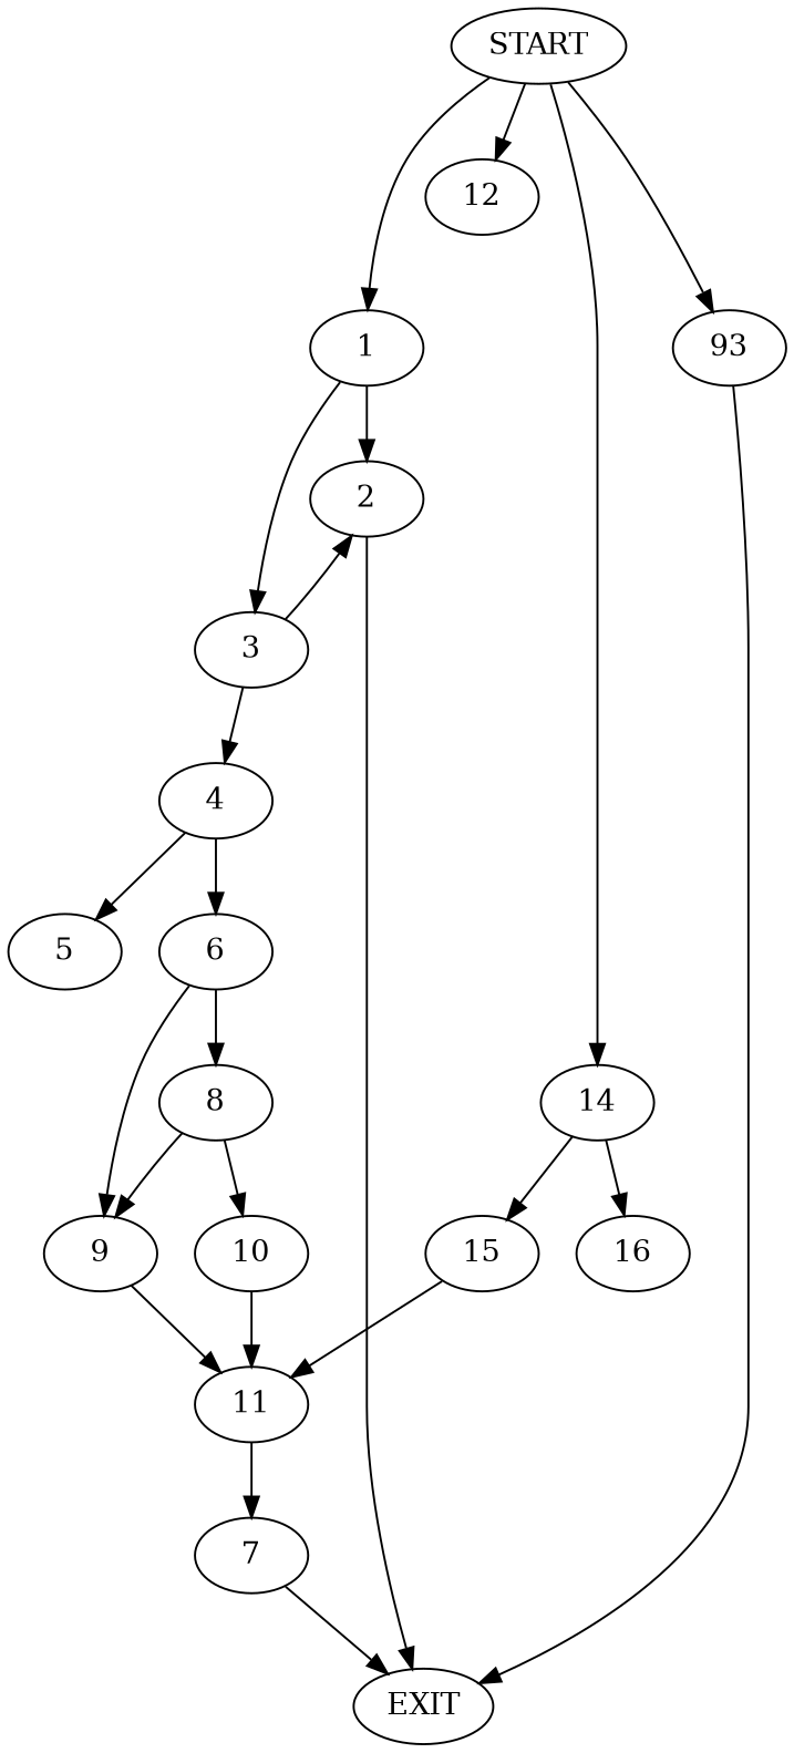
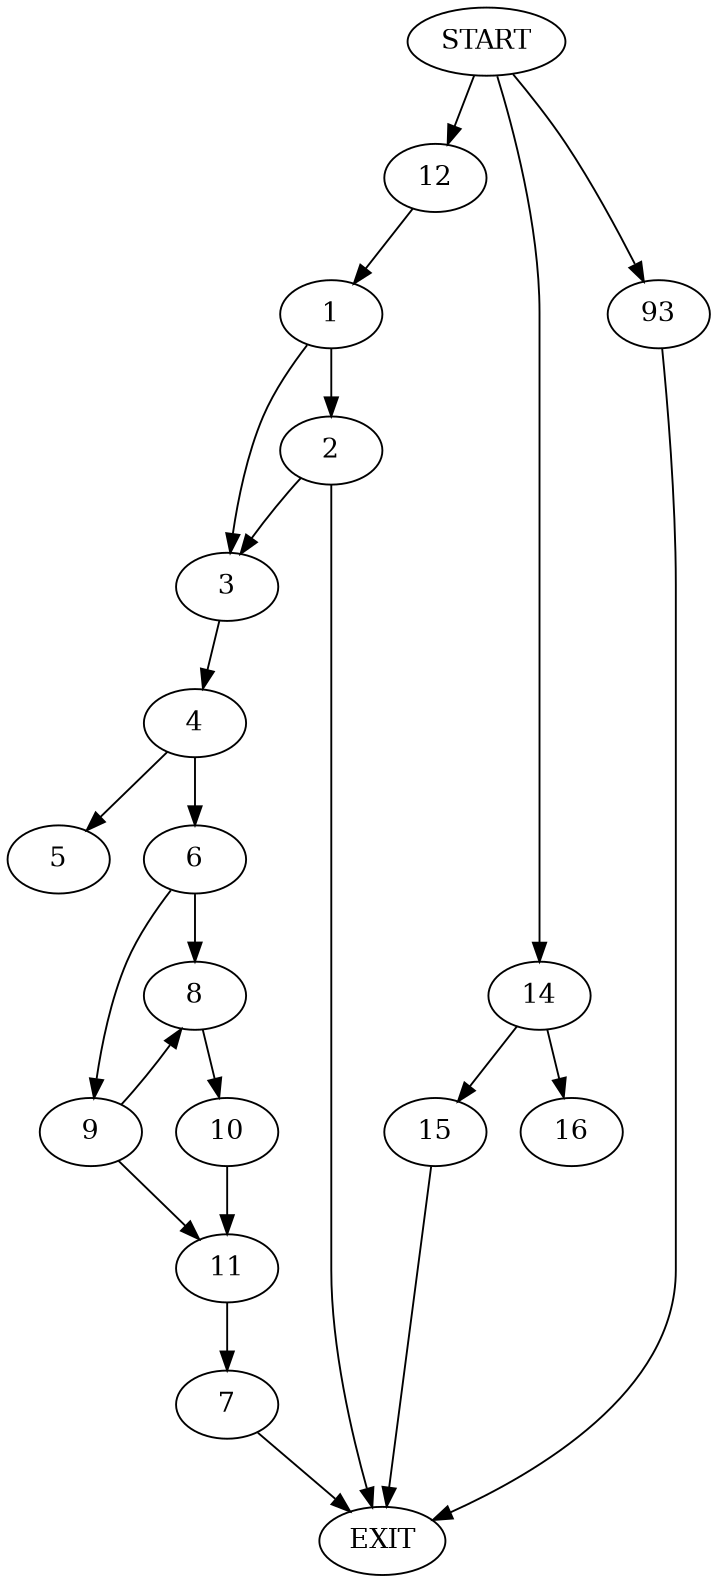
  digraph {
    n1 [label=START]
    1
    12
    n4 [label=93]
    14
    2
    3
    n8 [label=EXIT]
    15
    16
    4
    5
    6
    8
    9
    7
    10
    11
-   n1 -> 1
+   12 -> 1
    n1 -> 12
    n1 -> n4
    n1 -> 14
    1 -> 2
    1 -> 3
    n4 -> n8
    14 -> 15
    14 -> 16
    2 -> n8
-   3 -> 2
+   2 -> 3
    3 -> 4
-   15 -> 11
+   15 -> n8
    4 -> 5
    4 -> 6
    6 -> 8
    6 -> 9
-   8 -> 9
+   9 -> 8
    8 -> 10
    9 -> 11
    7 -> n8
    10 -> 11
    11 -> 7
  }
